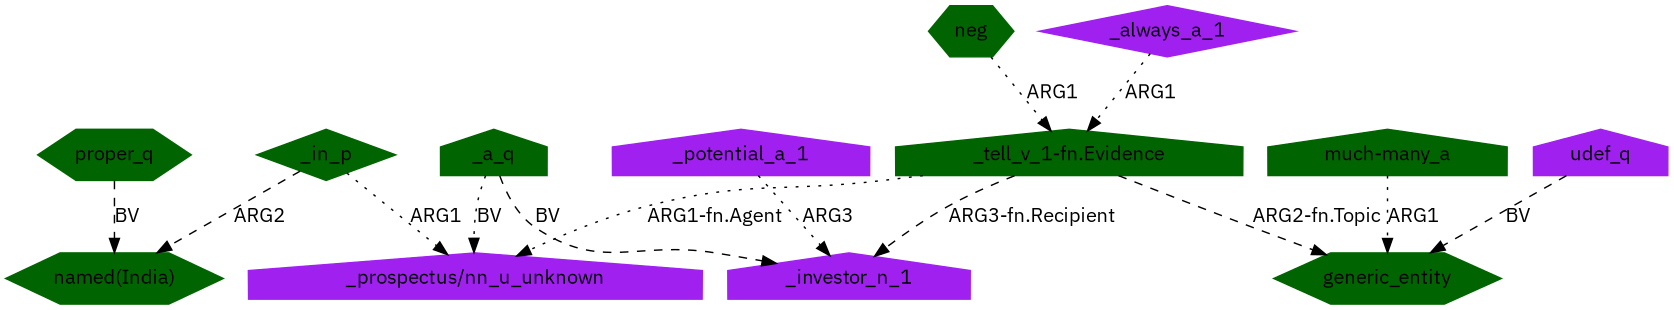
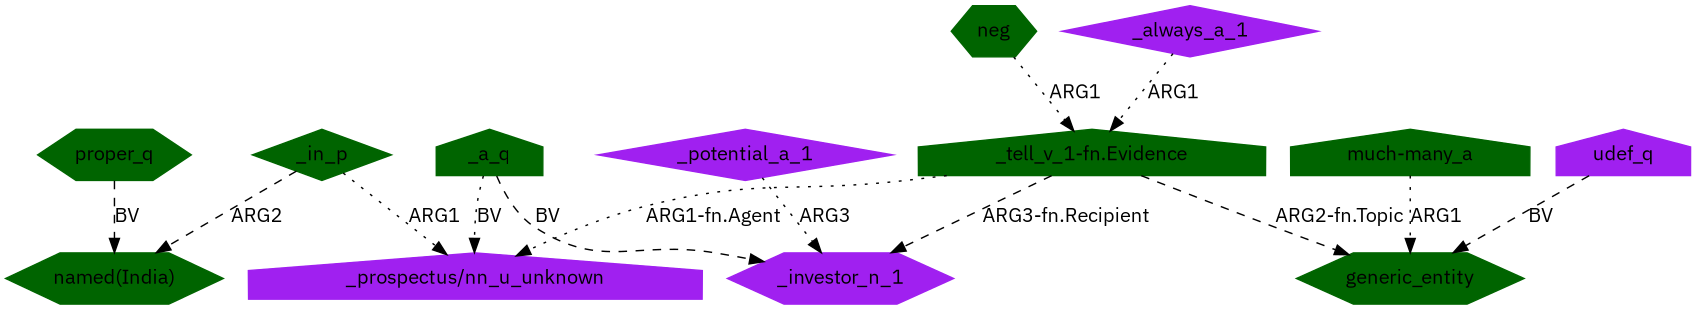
  digraph {
    fontname="IBM Plex Sans"
    node [color=darkgreen fontname="IBM Plex Sans" shape=house style=filled]
    edge [fontname="IBM Plex Sans" style=dotted]
    neg [shape=hexagon]
    "_tell_v_1-fn.Evidence"
    "_prospectus/nn_u_unknown" [color=purple]
    generic_entity [shape=hexagon]
-   _investor_n_1 [color=purple]
+   _investor_n_1 [color=purple shape=hexagon]
    _in_p [shape=diamond]
    "named(India)" [shape=hexagon]
    udef_q [color=purple]
    _a_q
-   _potential_a_1 [color=purple]
+   _potential_a_1 [color=purple shape=diamond]
    _always_a_1 [color=purple shape=diamond]
    "much-many_a"
    proper_q [shape=hexagon]
    neg -> "_tell_v_1-fn.Evidence" [label=ARG1]
    "_tell_v_1-fn.Evidence" -> "_prospectus/nn_u_unknown" [label="ARG1-fn.Agent"]
    "_tell_v_1-fn.Evidence" -> generic_entity [label="ARG2-fn.Topic" style=dashed]
    "_tell_v_1-fn.Evidence" -> _investor_n_1 [label="ARG3-fn.Recipient" style=dashed]
    _in_p -> "_prospectus/nn_u_unknown" [label=ARG1]
    _in_p -> "named(India)" [label=ARG2 style=dashed]
    udef_q -> generic_entity [label=BV style=dashed]
    _a_q -> "_prospectus/nn_u_unknown" [label=BV]
    _a_q -> _investor_n_1 [label=BV style=dashed]
    _potential_a_1 -> _investor_n_1 [label=ARG3]
    _always_a_1 -> "_tell_v_1-fn.Evidence" [label=ARG1]
    "much-many_a" -> generic_entity [label=ARG1]
    proper_q -> "named(India)" [label=BV style=dashed]
  }
